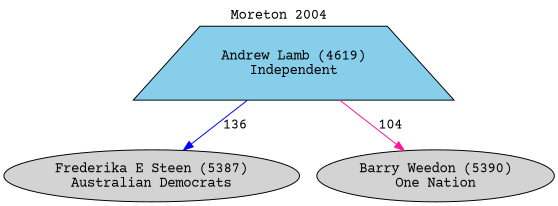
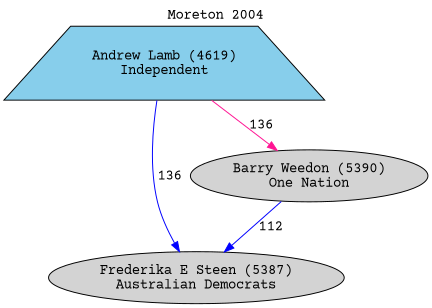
  digraph {
    fontname="Courier Prime"
    label="Moreton 2004"
    labelloc=t
    mclimit=10
    node [fillcolor=lightgrey fontname="Courier Prime" shape=ellipse style=filled]
    edge [color=blue fontname="Courier Prime"]
    n1 [label="Frederika E Steen (5387)\nAustralian Democrats"]
    n2 [label="Barry Weedon (5390)\nOne Nation"]
    n3 [fillcolor=skyblue label="Andrew Lamb (4619)\nIndependent" shape=trapezium]
+   n2 -> n1 [label=112]
    n3 -> n1 [label=136]
-   n3 -> n2 [color=deeppink label=104]
+   n3 -> n2 [color=deeppink label=136]
  }
